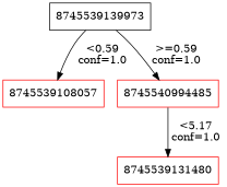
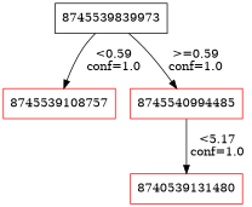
  digraph {
    node [color=red shape=box]
-   8745539139973 [color=black]
-   8745539108057
+   8745539139973 [color=black label=8745539839973]
+   8745539108057 [label=8745539108757]
    8745540994485
-   8745539131480
+   8745539131480 [label=8740539131480]
    8745539139973 -> 8745539108057 [label="<0.59\n conf=1.0 "]
    8745539139973 -> 8745540994485 [label=">=0.59\n conf=1.0 "]
    8745540994485 -> 8745539131480 [label="<5.17\n conf=1.0 "]
  }
